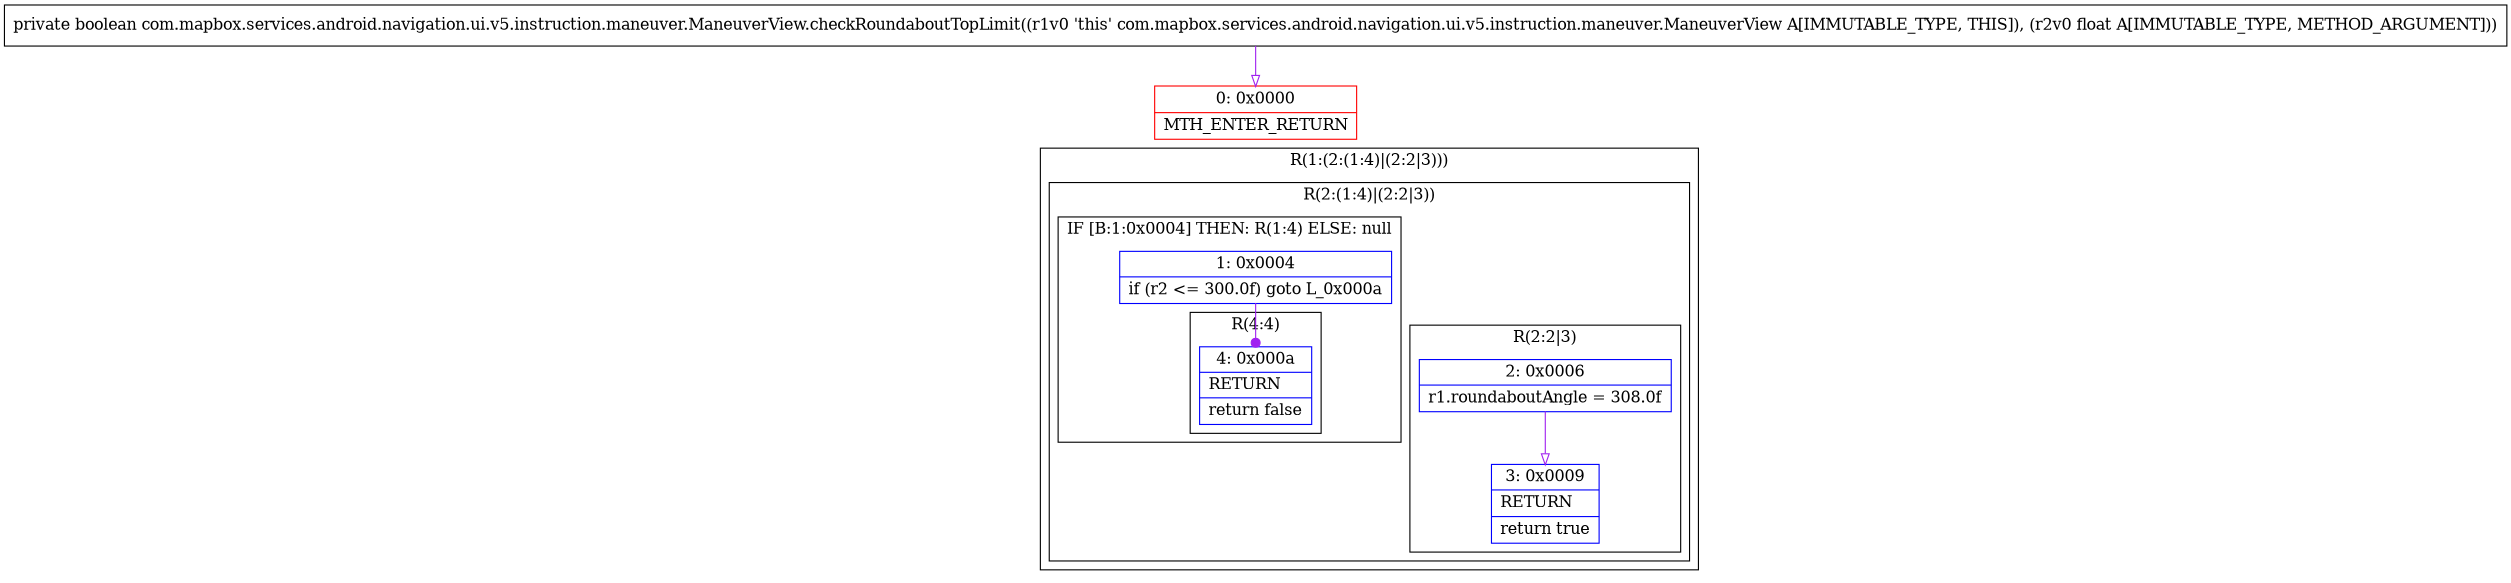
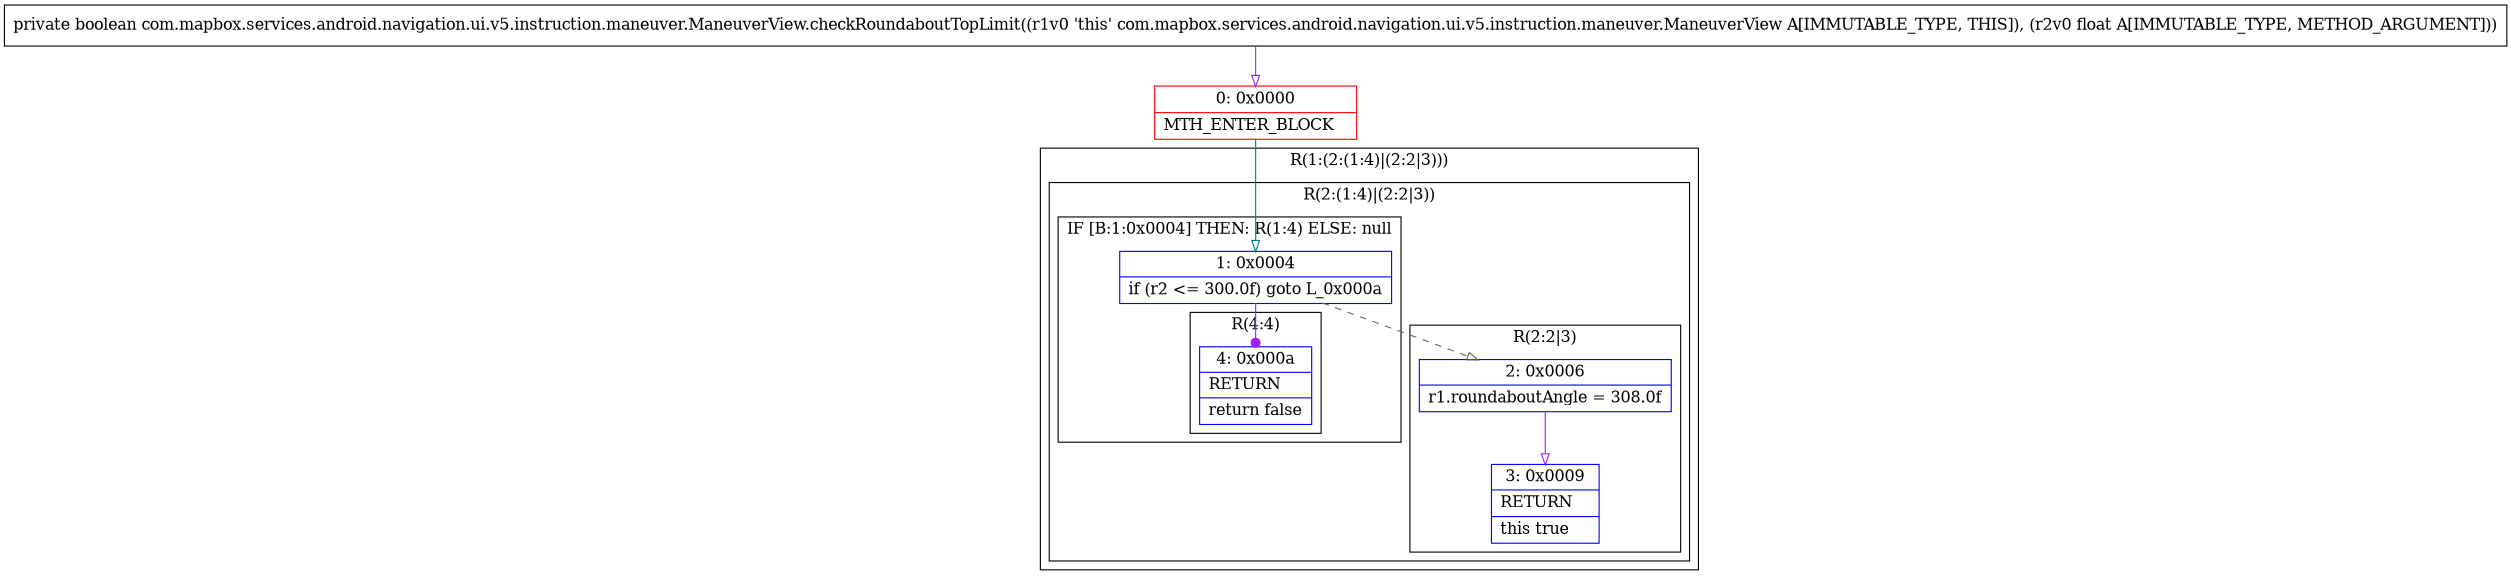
  digraph {
    node [color=blue shape=record]
    edge [arrowhead=onormal color=purple]
    n1 [label="{4\:\ 0x000a|RETURN\l|return false\l}"]
    n2 [label="{1\:\ 0x0004|if (r2 \<= 300.0f) goto L_0x000a\l}"]
    n3 [label="{2\:\ 0x0006|r1.roundaboutAngle = 308.0f\l}"]
-   n4 [label="{3\:\ 0x0009|RETURN\l|return true\l}"]
-   n5 [color=red label="{0\:\ 0x0000|MTH_ENTER_RETURN\l}"]
+   n4 [label="{3\:\ 0x0009|RETURN\l|this true\l}"]
+   n5 [color=red label="{0\:\ 0x0000|MTH_ENTER_BLOCK\l}"]
    n6 [label="{private boolean com.mapbox.services.android.navigation.ui.v5.instruction.maneuver.ManeuverView.checkRoundaboutTopLimit((r1v0 'this' com.mapbox.services.android.navigation.ui.v5.instruction.maneuver.ManeuverView A[IMMUTABLE_TYPE, THIS]), (r2v0 float A[IMMUTABLE_TYPE, METHOD_ARGUMENT])) }" color=""]
    subgraph cluster_1 {
      label="R(1:(2:(1:4)|(2:2|3)))"
      subgraph cluster_2 {
        label="R(2:(1:4)|(2:2|3))"
        subgraph cluster_3 {
          label="IF [B:1:0x0004] THEN: R(1:4) ELSE: null"
          n2
          subgraph cluster_4 {
            label="R(4:4)"
            n1
          }
        }
        subgraph cluster_5 {
          label="R(2:2|3)"
          n3
          n4
        }
      }
    }
    n2 -> n1 [arrowhead=dot]
+   n2 -> n3 [color=gray40 style=dashed]
    n3 -> n4
+   n5 -> n2 [color=teal]
    n6 -> n5
  }
